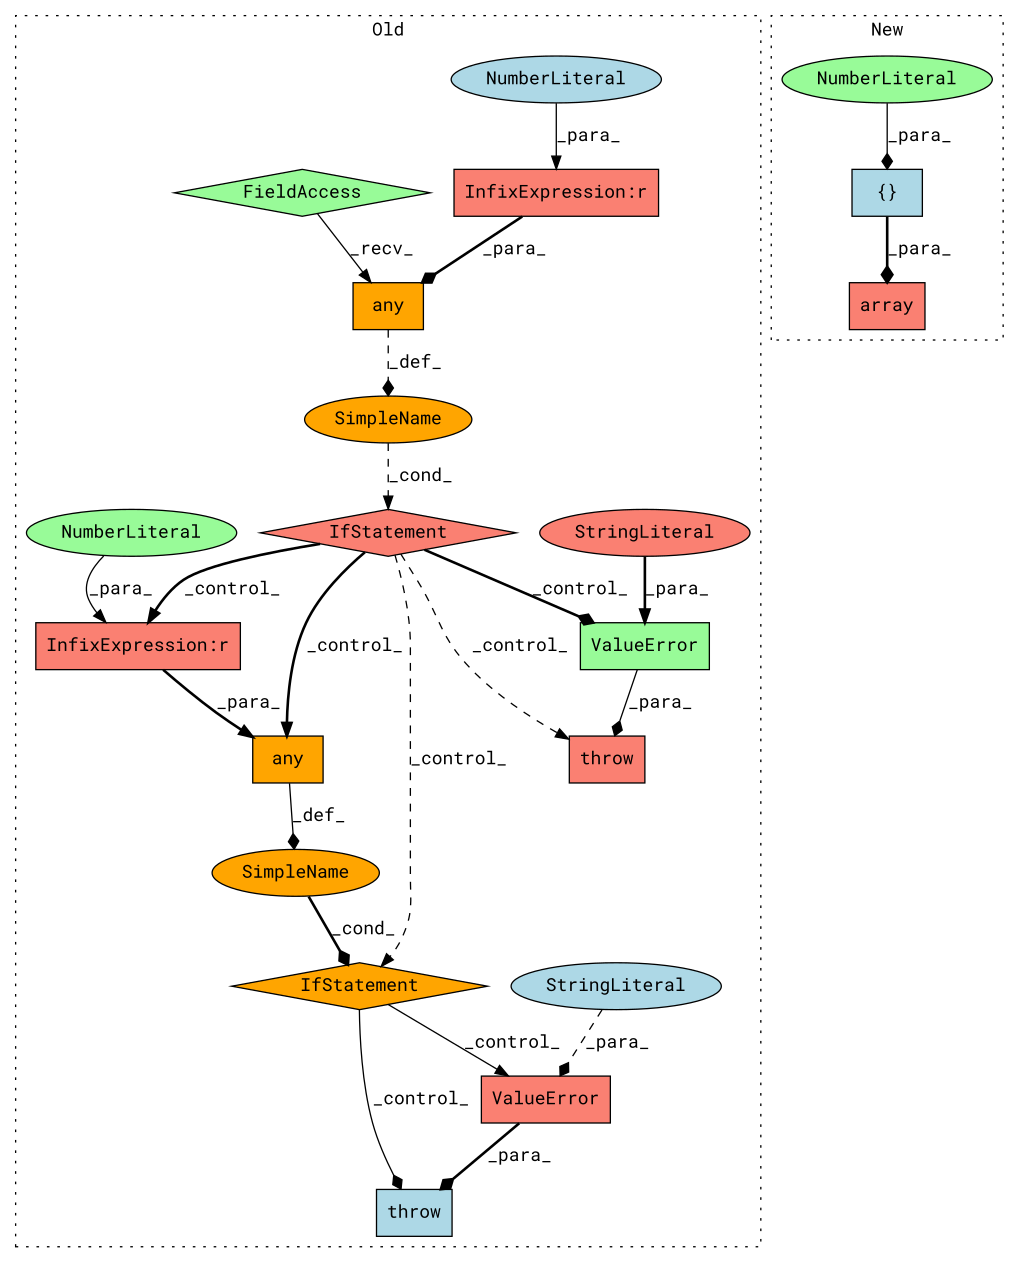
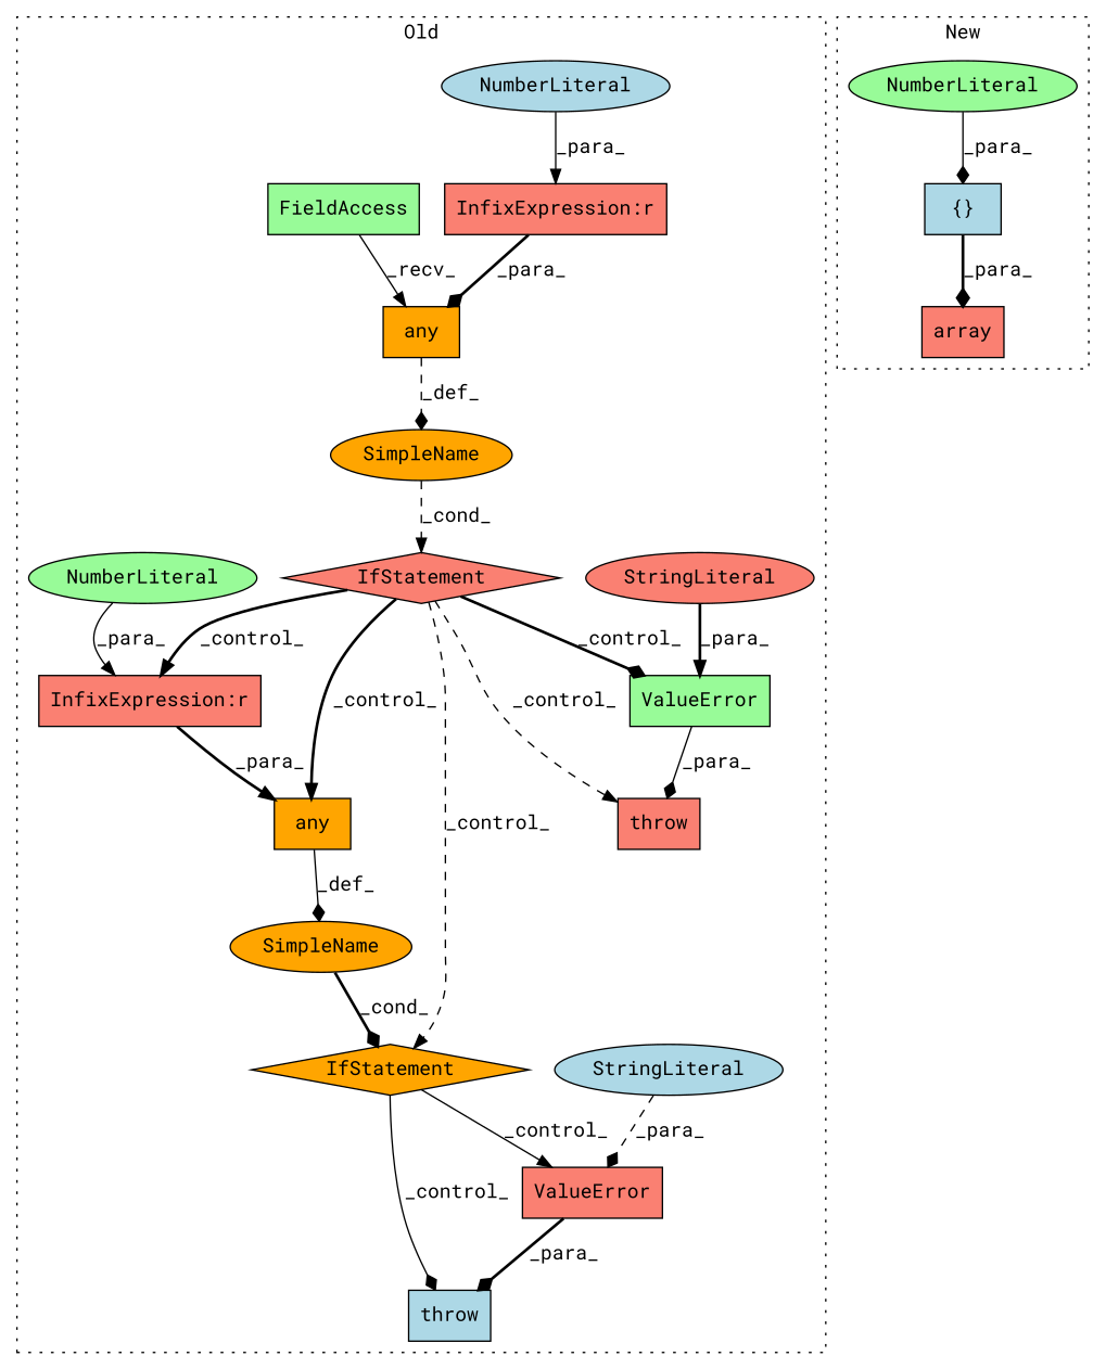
  digraph {
    fontname="Roboto Mono"
    node [a=32 l=1 shape=box style=filled fillcolor=salmon fontname="Roboto Mono"]
    edge [style=bold arrowhead=diamond fontname="Roboto Mono"]
    n1 [l="4,1" label=any s="898,916" fillcolor=orange]
    n2 [a=25 l="4,2" label=IfStatement s="876,917" shape=diamond fillcolor=orange]
    n3 [a=42 label=SimpleName shape=ellipse fillcolor=orange l=""]
    n4 [a=42 label=SimpleName shape=ellipse fillcolor=orange l=""]
    n5 [a=53 l=6 label=throw s=927 fillcolor=lightblue]
    n6 [a=27 l=3 label="InfixExpression:r" s=779]
    n7 [a=34 label=NumberLiteral s=782 shape=ellipse fillcolor=lightblue]
    n8 [a=27 l=4 label="InfixExpression:r" s=911]
    n9 [a=34 label=NumberLiteral s=915 shape=ellipse fillcolor=palegreen]
    n10 [a=53 l=6 label=throw s=794]
    n11 [a=25 l="4,2" label=IfStatement s="745,784" shape=diamond]
    n12 [l="11,1" label=ValueError s="933,993"]
    n13 [a=45 l=49 label=StringLiteral s=944 shape=ellipse fillcolor=lightblue]
    n14 [l="11,1" label=ValueError s="800,863" fillcolor=palegreen]
    n15 [a=45 l=52 label=StringLiteral s=811 shape=ellipse]
    n16 [l="4,1" label=any s="767,783" fillcolor=orange]
-   n17 [a=22 l=9 label=FieldAccess s=749 shape=diamond fillcolor=palegreen]
+   n17 [a=22 l=9 label=FieldAccess s=749 fillcolor=palegreen]
    n18 [l="6,1" label=array s="1398,1422"]
    n19 [a=4 l="1,1" label="{}" s="1413,1415" fillcolor=lightblue]
    n20 [a=34 label=NumberLiteral s=1414 shape=ellipse fillcolor=palegreen]
    subgraph cluster_1 {
      label=Old
      style=dotted
      n1
      n2
      n3
      n4
      n5
      n6
      n7
      n8
      n9
      n10
      n11
      n12
      n13
      n14
      n15
      n16
      n17
    }
    subgraph cluster_2 {
      label=New
      style=dotted
      n18
      n19
      n20
    }
    n1 -> n4 [label=_def_ style=solid]
    n2 -> n5 [label=_control_ style=solid]
    n2 -> n12 [label=_control_ style=solid arrowhead=normal]
    n3 -> n11 [label=_cond_ style=dashed arrowhead=normal]
    n4 -> n2 [label=_cond_]
    n6 -> n16 [label=_para_]
    n7 -> n6 [label=_para_ style=solid arrowhead=normal]
    n8 -> n1 [label=_para_ arrowhead=normal]
    n9 -> n8 [label=_para_ style=solid arrowhead=normal]
    n11 -> n1 [label=_control_ arrowhead=normal]
    n11 -> n2 [label=_control_ style=dashed arrowhead=normal]
    n11 -> n8 [label=_control_ arrowhead=normal]
    n11 -> n10 [label=_control_ style=dashed arrowhead=normal]
    n11 -> n14 [label=_control_]
    n12 -> n5 [label=_para_]
    n13 -> n12 [label=_para_ style=dashed]
    n14 -> n10 [label=_para_ style=solid]
    n15 -> n14 [label=_para_ arrowhead=normal]
    n16 -> n3 [label=_def_ style=dashed]
    n17 -> n16 [label=_recv_ style=solid arrowhead=normal]
    n19 -> n18 [label=_para_]
    n20 -> n19 [label=_para_ style=solid]
  }
